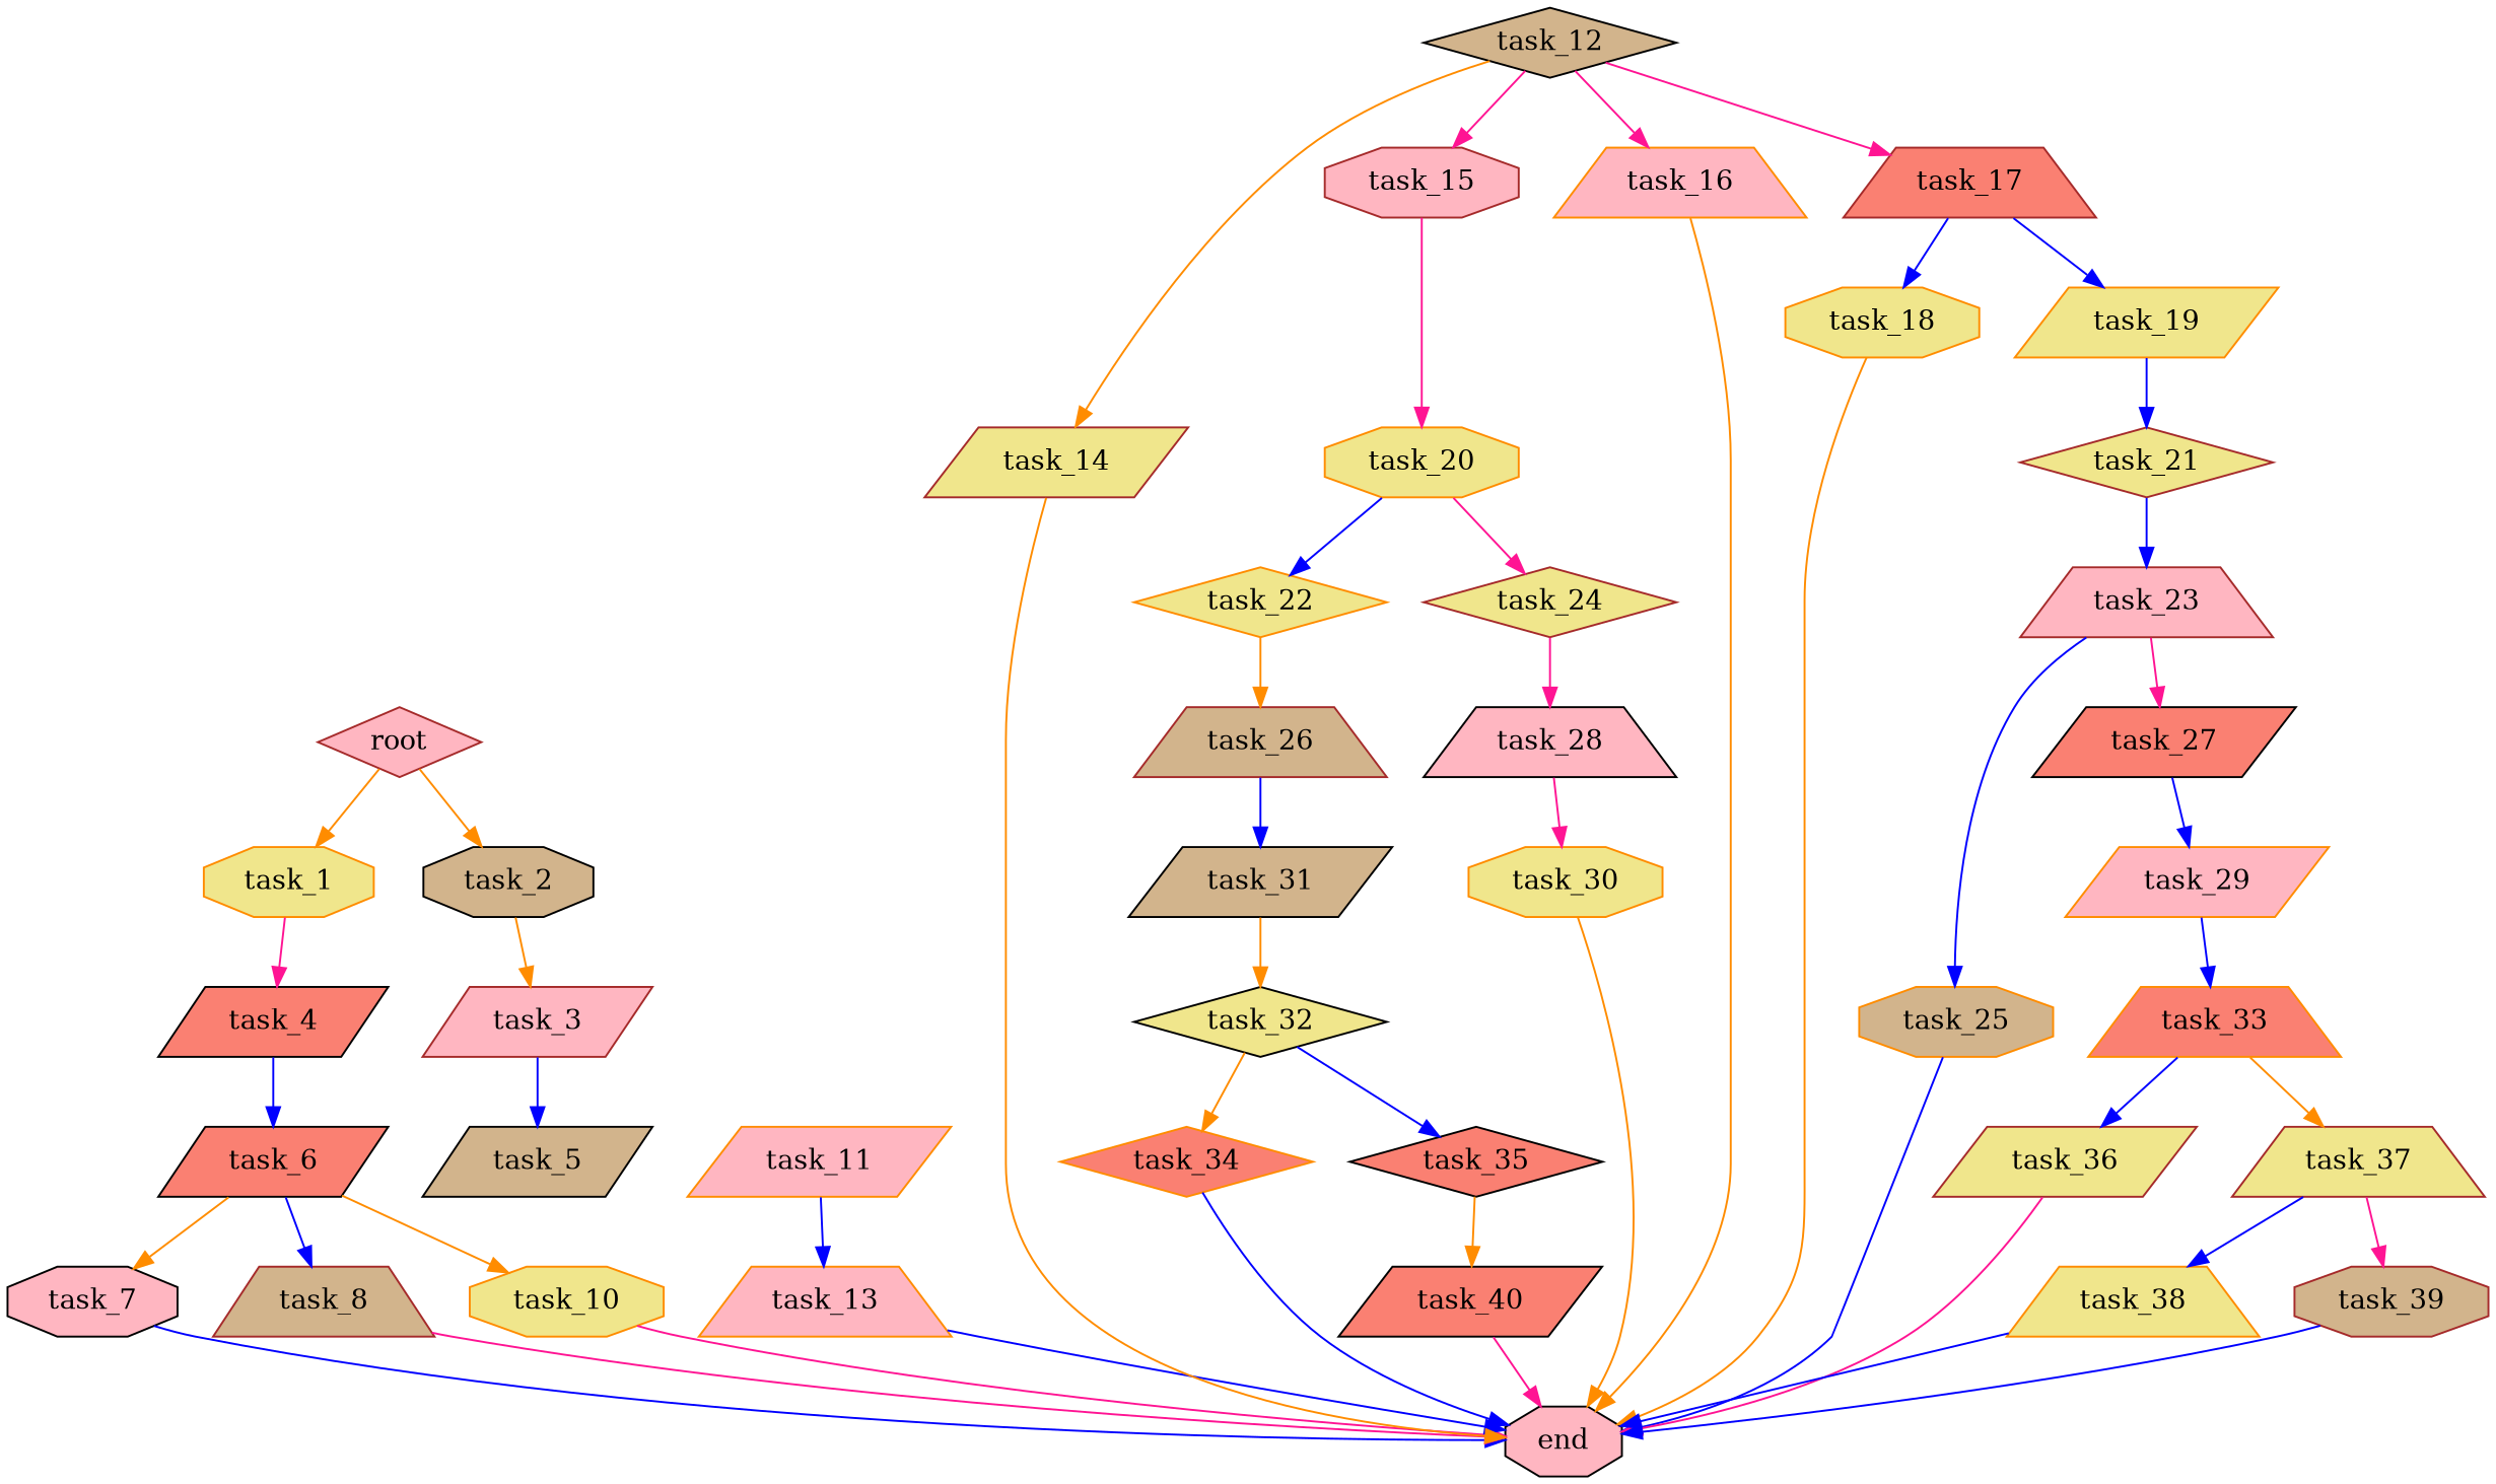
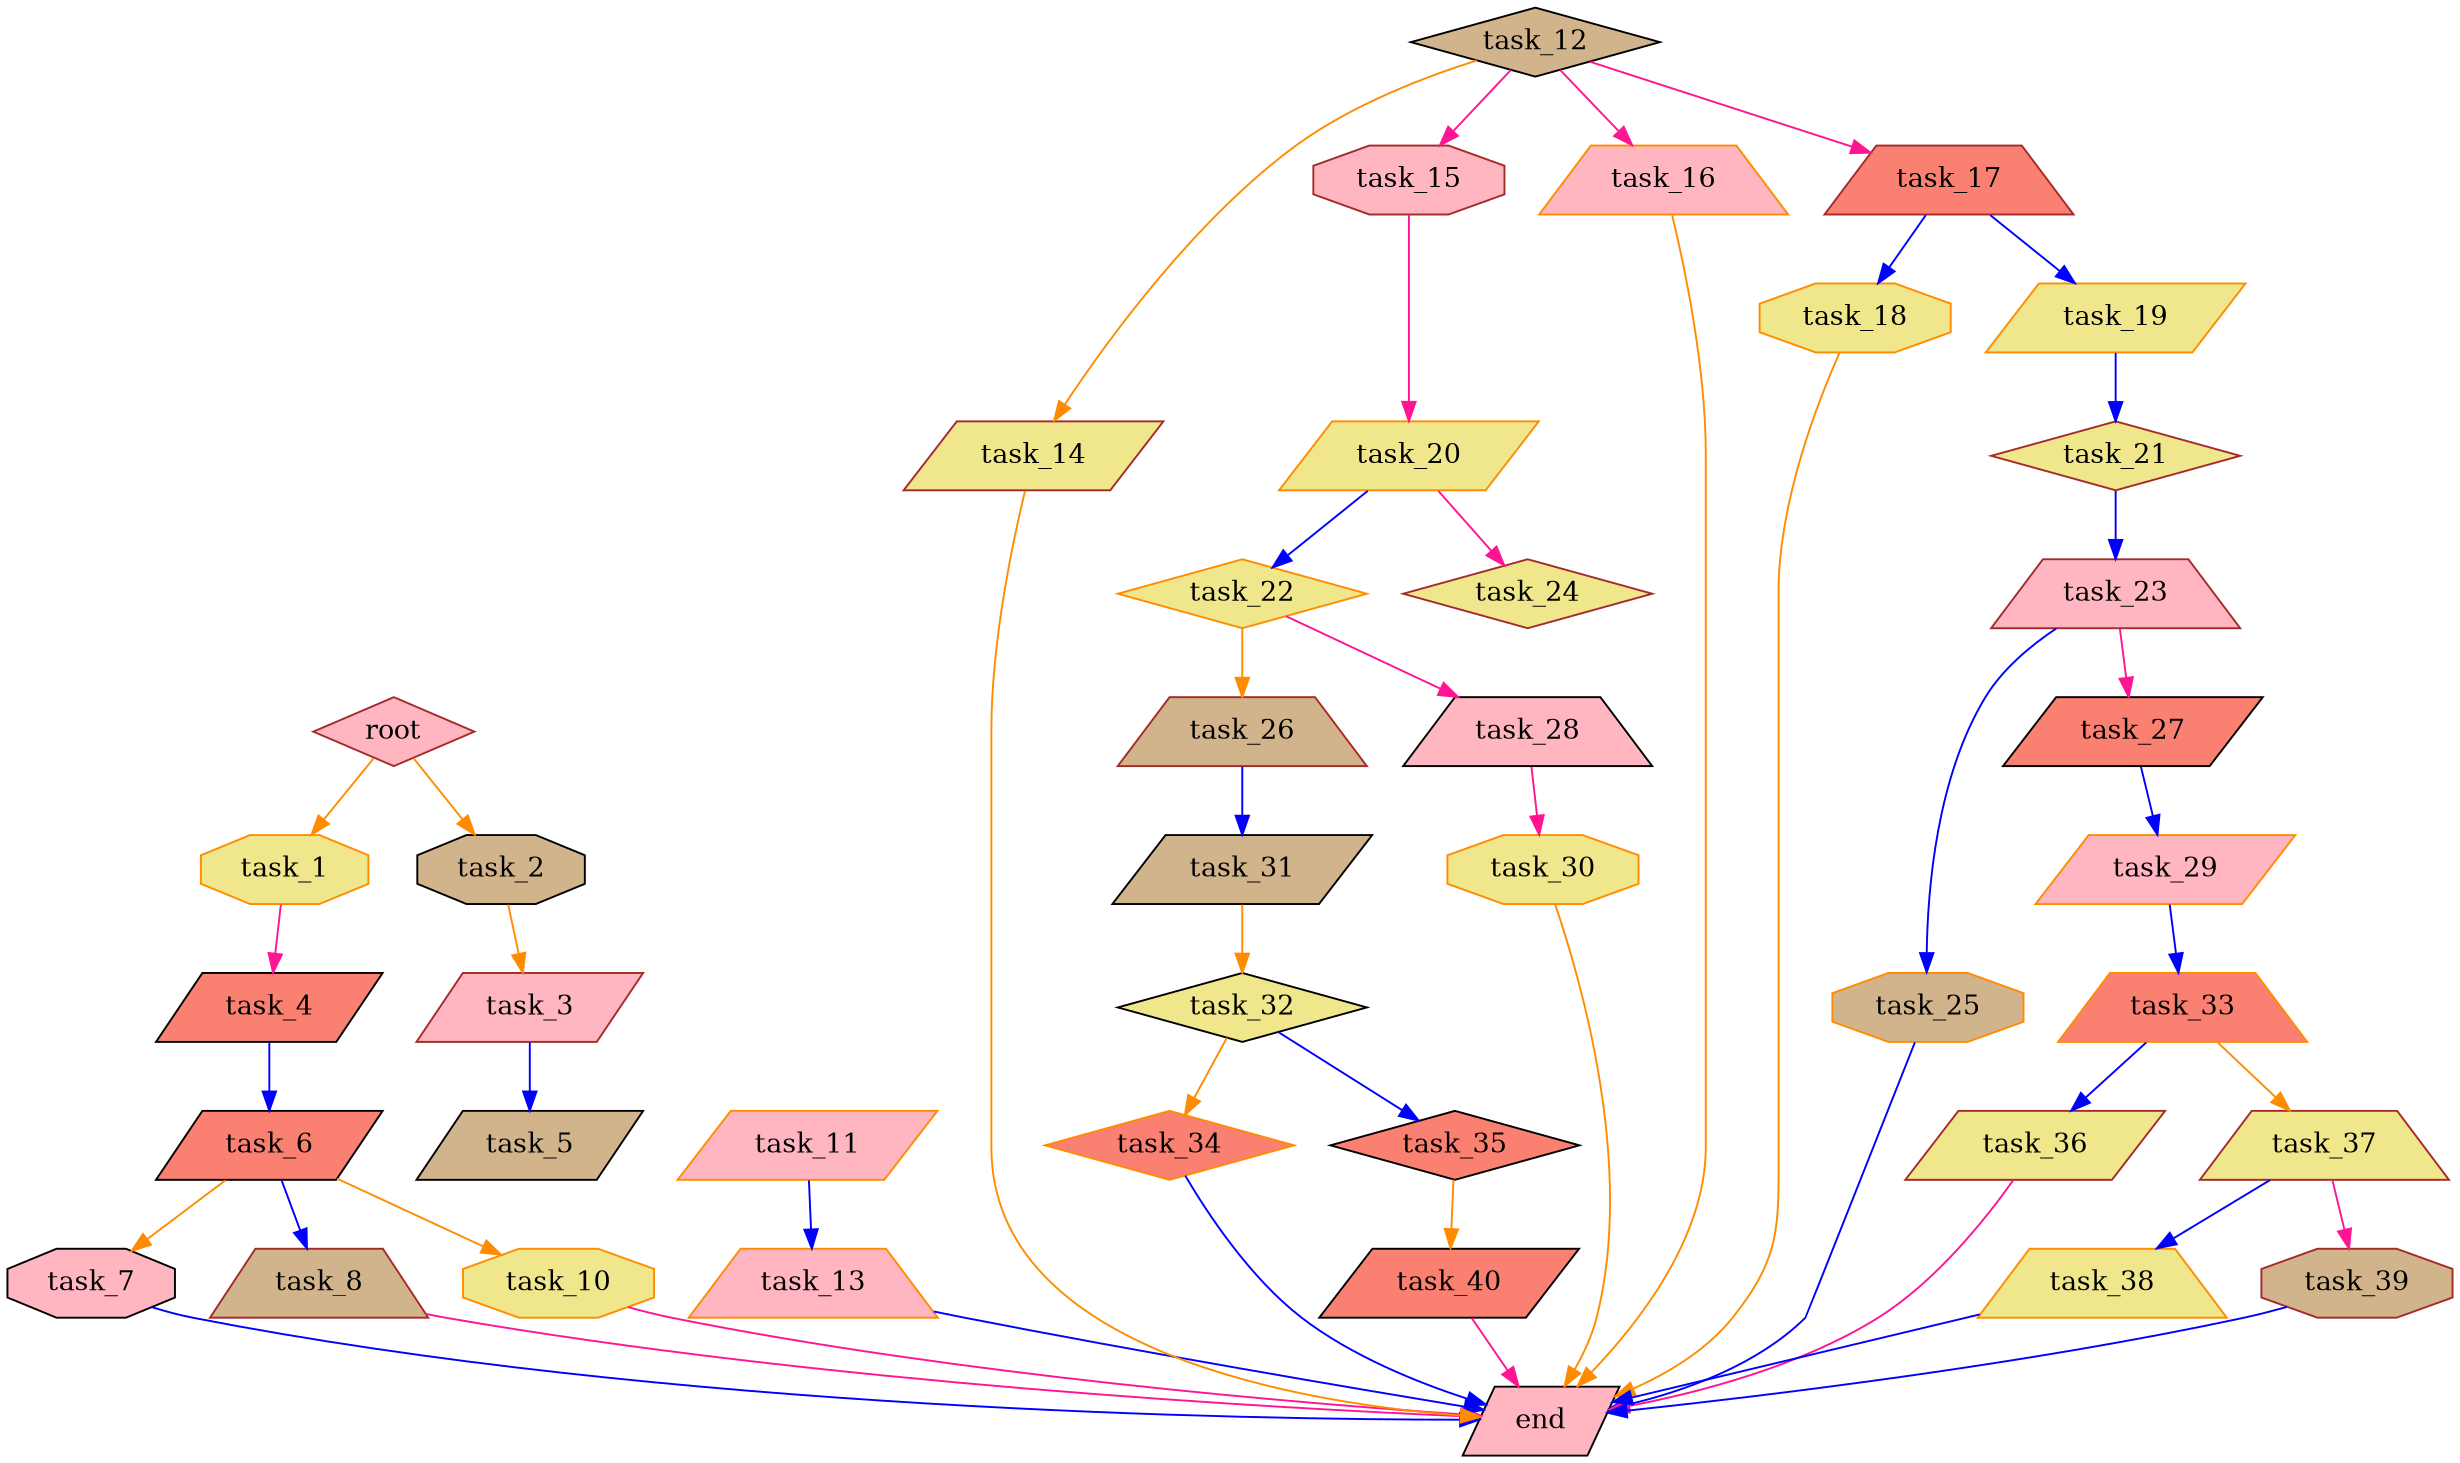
  digraph {
    node [color=darkorange fillcolor=khaki shape=parallelogram style=filled]
    edge [color=blue]
    root [color=brown fillcolor=lightpink shape=diamond]
    task_1 [shape=octagon]
    task_2 [color=black fillcolor=tan shape=octagon]
    task_4 [color=black fillcolor=salmon]
    task_3 [color=brown fillcolor=lightpink]
    task_6 [color=black fillcolor=salmon]
    task_5 [color=black fillcolor=tan]
    task_7 [color=black fillcolor=lightpink shape=octagon]
    task_8 [color=brown fillcolor=tan shape=trapezium]
    task_10 [shape=octagon]
-   end [color=black fillcolor=lightpink shape=octagon]
+   end [color=black fillcolor=lightpink]
    task_11 [fillcolor=lightpink]
    task_13 [fillcolor=lightpink shape=trapezium]
    task_12 [color=black fillcolor=tan shape=diamond]
    task_14 [color=brown]
    task_15 [color=brown fillcolor=lightpink shape=octagon]
    task_16 [fillcolor=lightpink shape=trapezium]
    task_17 [color=brown fillcolor=salmon shape=trapezium]
-   task_20 [shape=octagon]
+   task_20
    task_18 [shape=octagon]
    task_19
    task_22 [shape=diamond]
    task_24 [color=brown shape=diamond]
    task_21 [color=brown shape=diamond]
    task_23 [color=brown fillcolor=lightpink shape=trapezium]
    task_26 [color=brown fillcolor=tan shape=trapezium]
    task_28 [color=black fillcolor=lightpink shape=trapezium]
    task_25 [fillcolor=tan shape=octagon]
    task_27 [color=black fillcolor=salmon]
    task_31 [color=black fillcolor=tan]
    task_29 [fillcolor=lightpink]
    task_30 [shape=octagon]
    task_32 [color=black shape=diamond]
    task_33 [fillcolor=salmon shape=trapezium]
    task_36 [color=brown]
    task_37 [color=brown shape=trapezium]
    task_34 [fillcolor=salmon shape=diamond]
    task_35 [color=black fillcolor=salmon shape=diamond]
    task_40 [color=black fillcolor=salmon]
    task_38 [shape=trapezium]
    task_39 [color=brown fillcolor=tan shape=octagon]
    root -> task_1 [color=darkorange]
    root -> task_2 [color=darkorange]
    task_1 -> task_4 [color=deeppink]
    task_2 -> task_3 [color=darkorange]
    task_4 -> task_6
    task_3 -> task_5
    task_6 -> task_7 [color=darkorange]
    task_6 -> task_8
    task_6 -> task_10 [color=darkorange]
    task_7 -> end
    task_8 -> end [color=deeppink]
    task_10 -> end [color=deeppink]
    task_11 -> task_13
    task_13 -> end
    task_12 -> task_14 [color=darkorange]
    task_12 -> task_15 [color=deeppink]
    task_12 -> task_16 [color=deeppink]
    task_12 -> task_17 [color=deeppink]
    task_14 -> end [color=darkorange]
    task_15 -> task_20 [color=deeppink]
    task_16 -> end [color=darkorange]
    task_17 -> task_18
    task_17 -> task_19
    task_20 -> task_22
    task_20 -> task_24 [color=deeppink]
    task_18 -> end [color=darkorange]
    task_19 -> task_21
    task_22 -> task_26 [color=darkorange]
-   task_24 -> task_28 [color=deeppink]
+   task_22 -> task_28 [color=deeppink]
    task_21 -> task_23
    task_23 -> task_25
    task_23 -> task_27 [color=deeppink]
    task_26 -> task_31
    task_28 -> task_30 [color=deeppink]
    task_25 -> end
    task_27 -> task_29
    task_31 -> task_32 [color=darkorange]
    task_29 -> task_33
    task_30 -> end [color=darkorange]
    task_32 -> task_34 [color=darkorange]
    task_32 -> task_35
    task_33 -> task_36
    task_33 -> task_37 [color=darkorange]
    task_36 -> end [color=deeppink]
    task_37 -> task_38
    task_37 -> task_39 [color=deeppink]
    task_34 -> end
    task_35 -> task_40 [color=darkorange]
    task_40 -> end [color=deeppink]
    task_38 -> end
    task_39 -> end
  }
